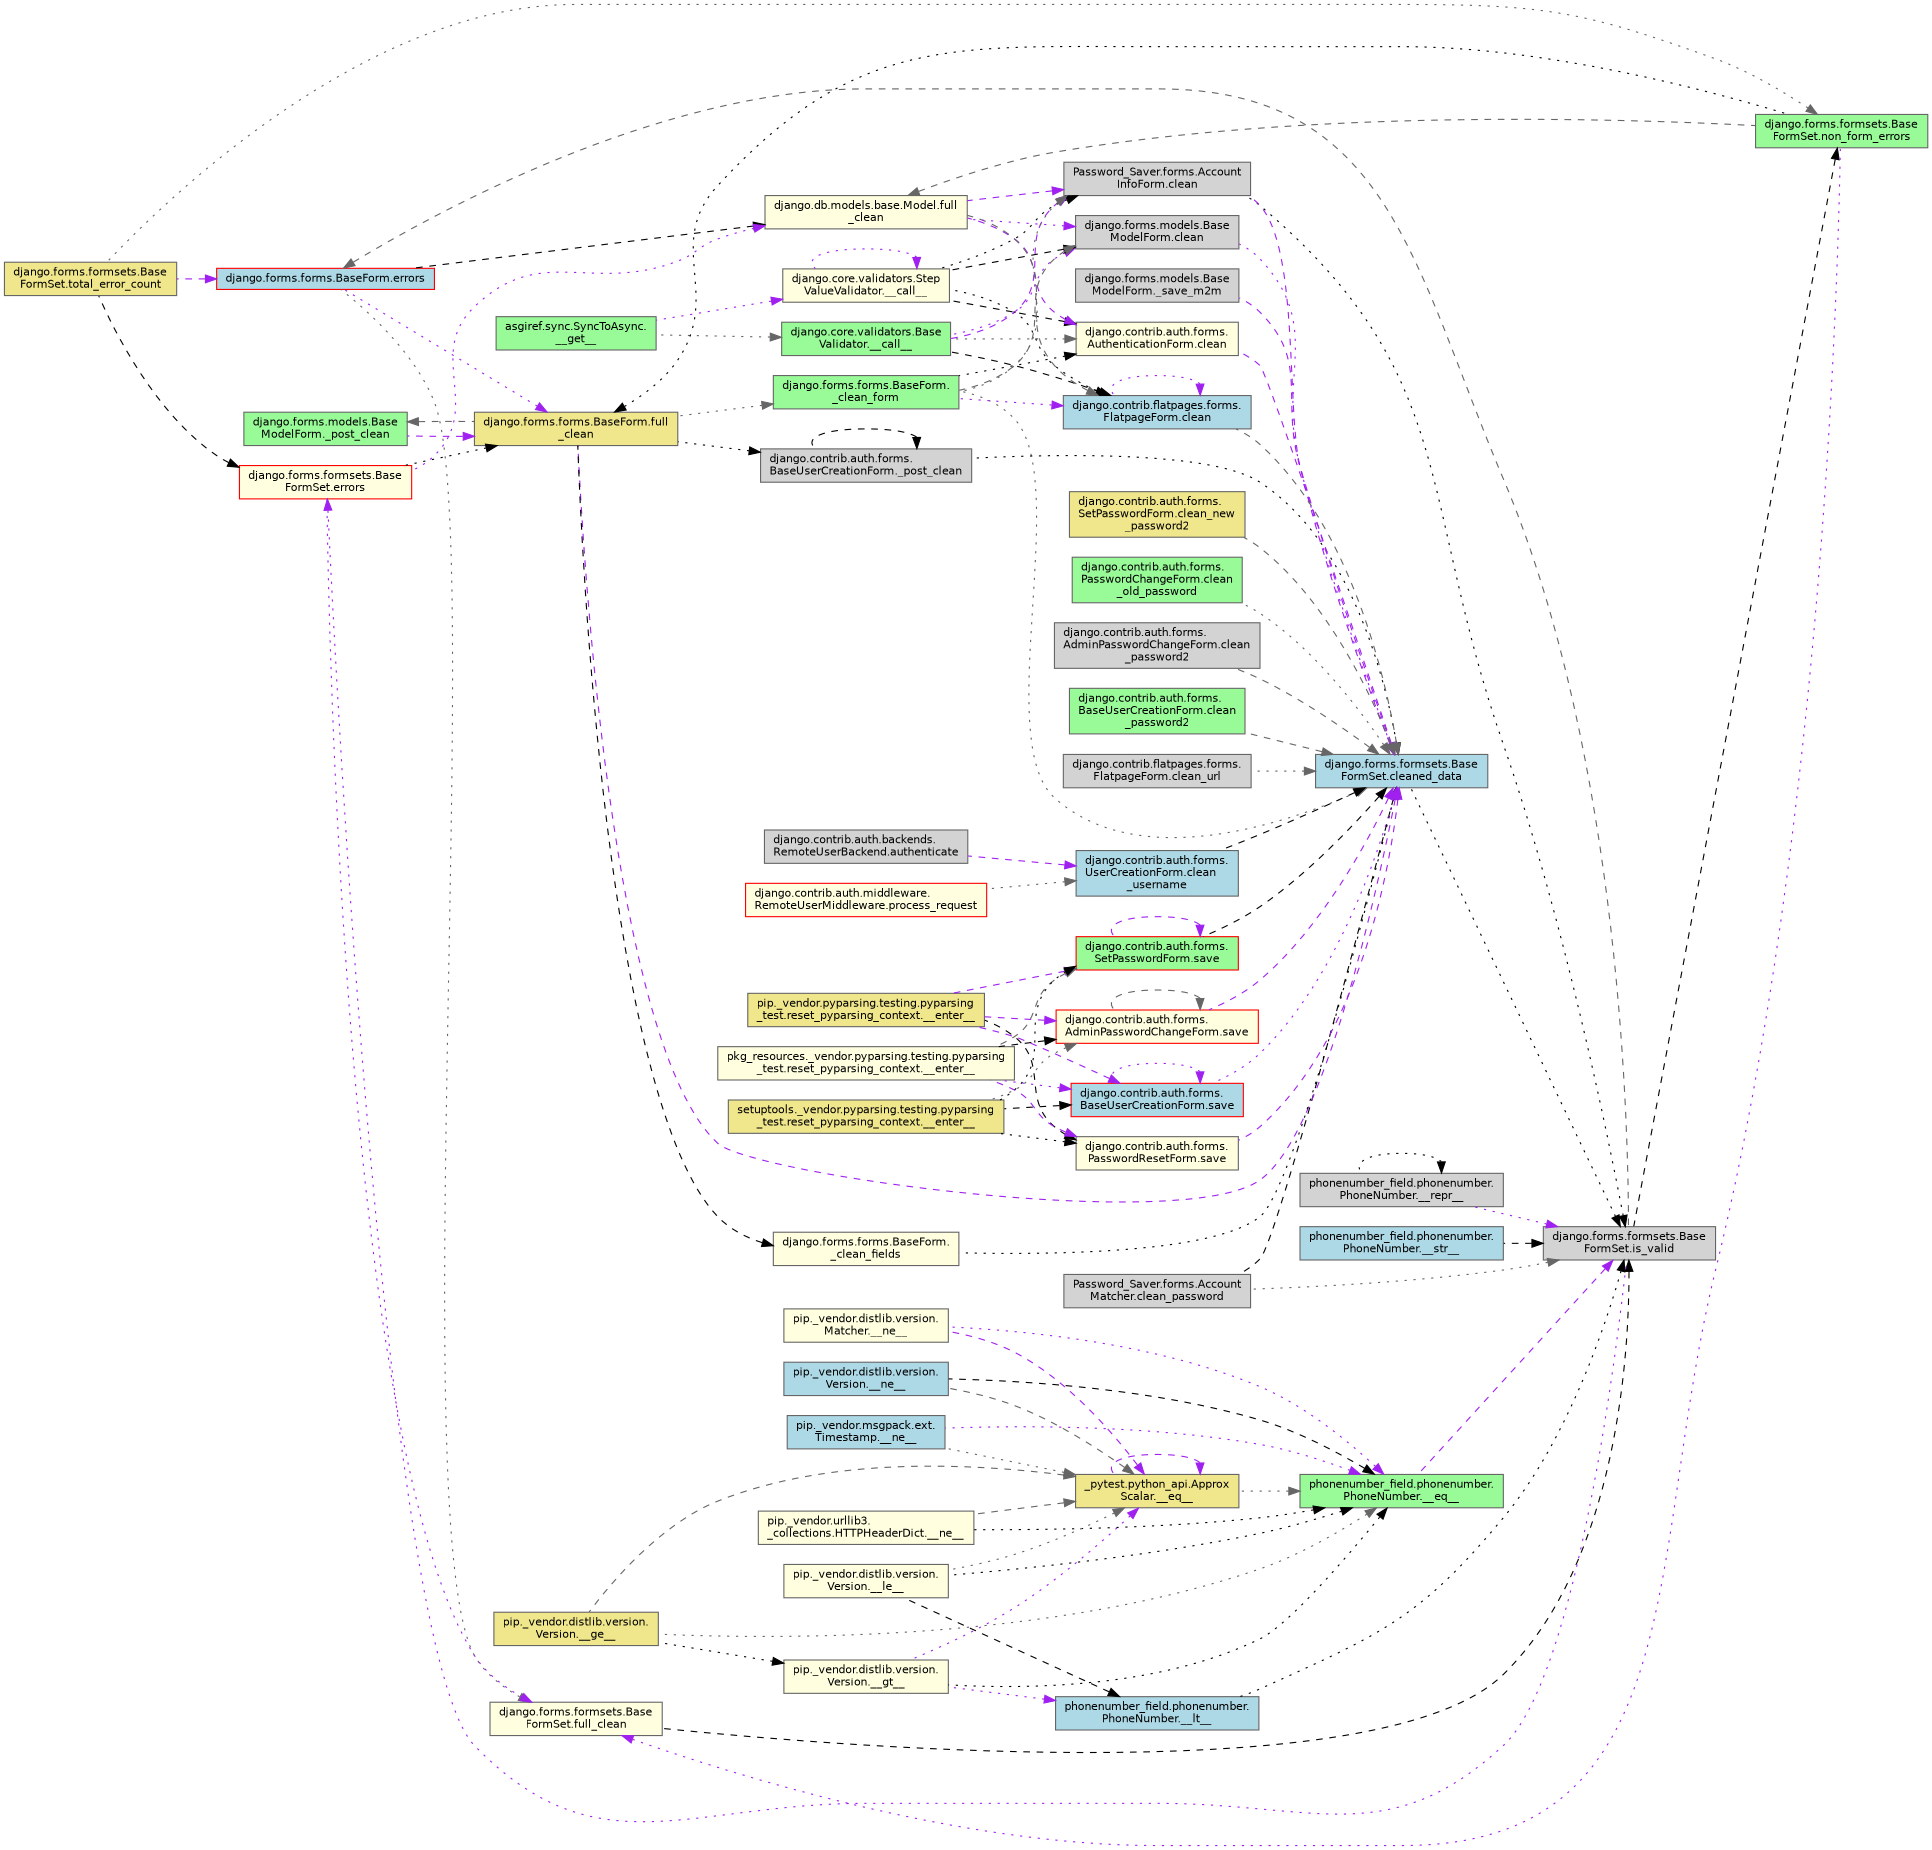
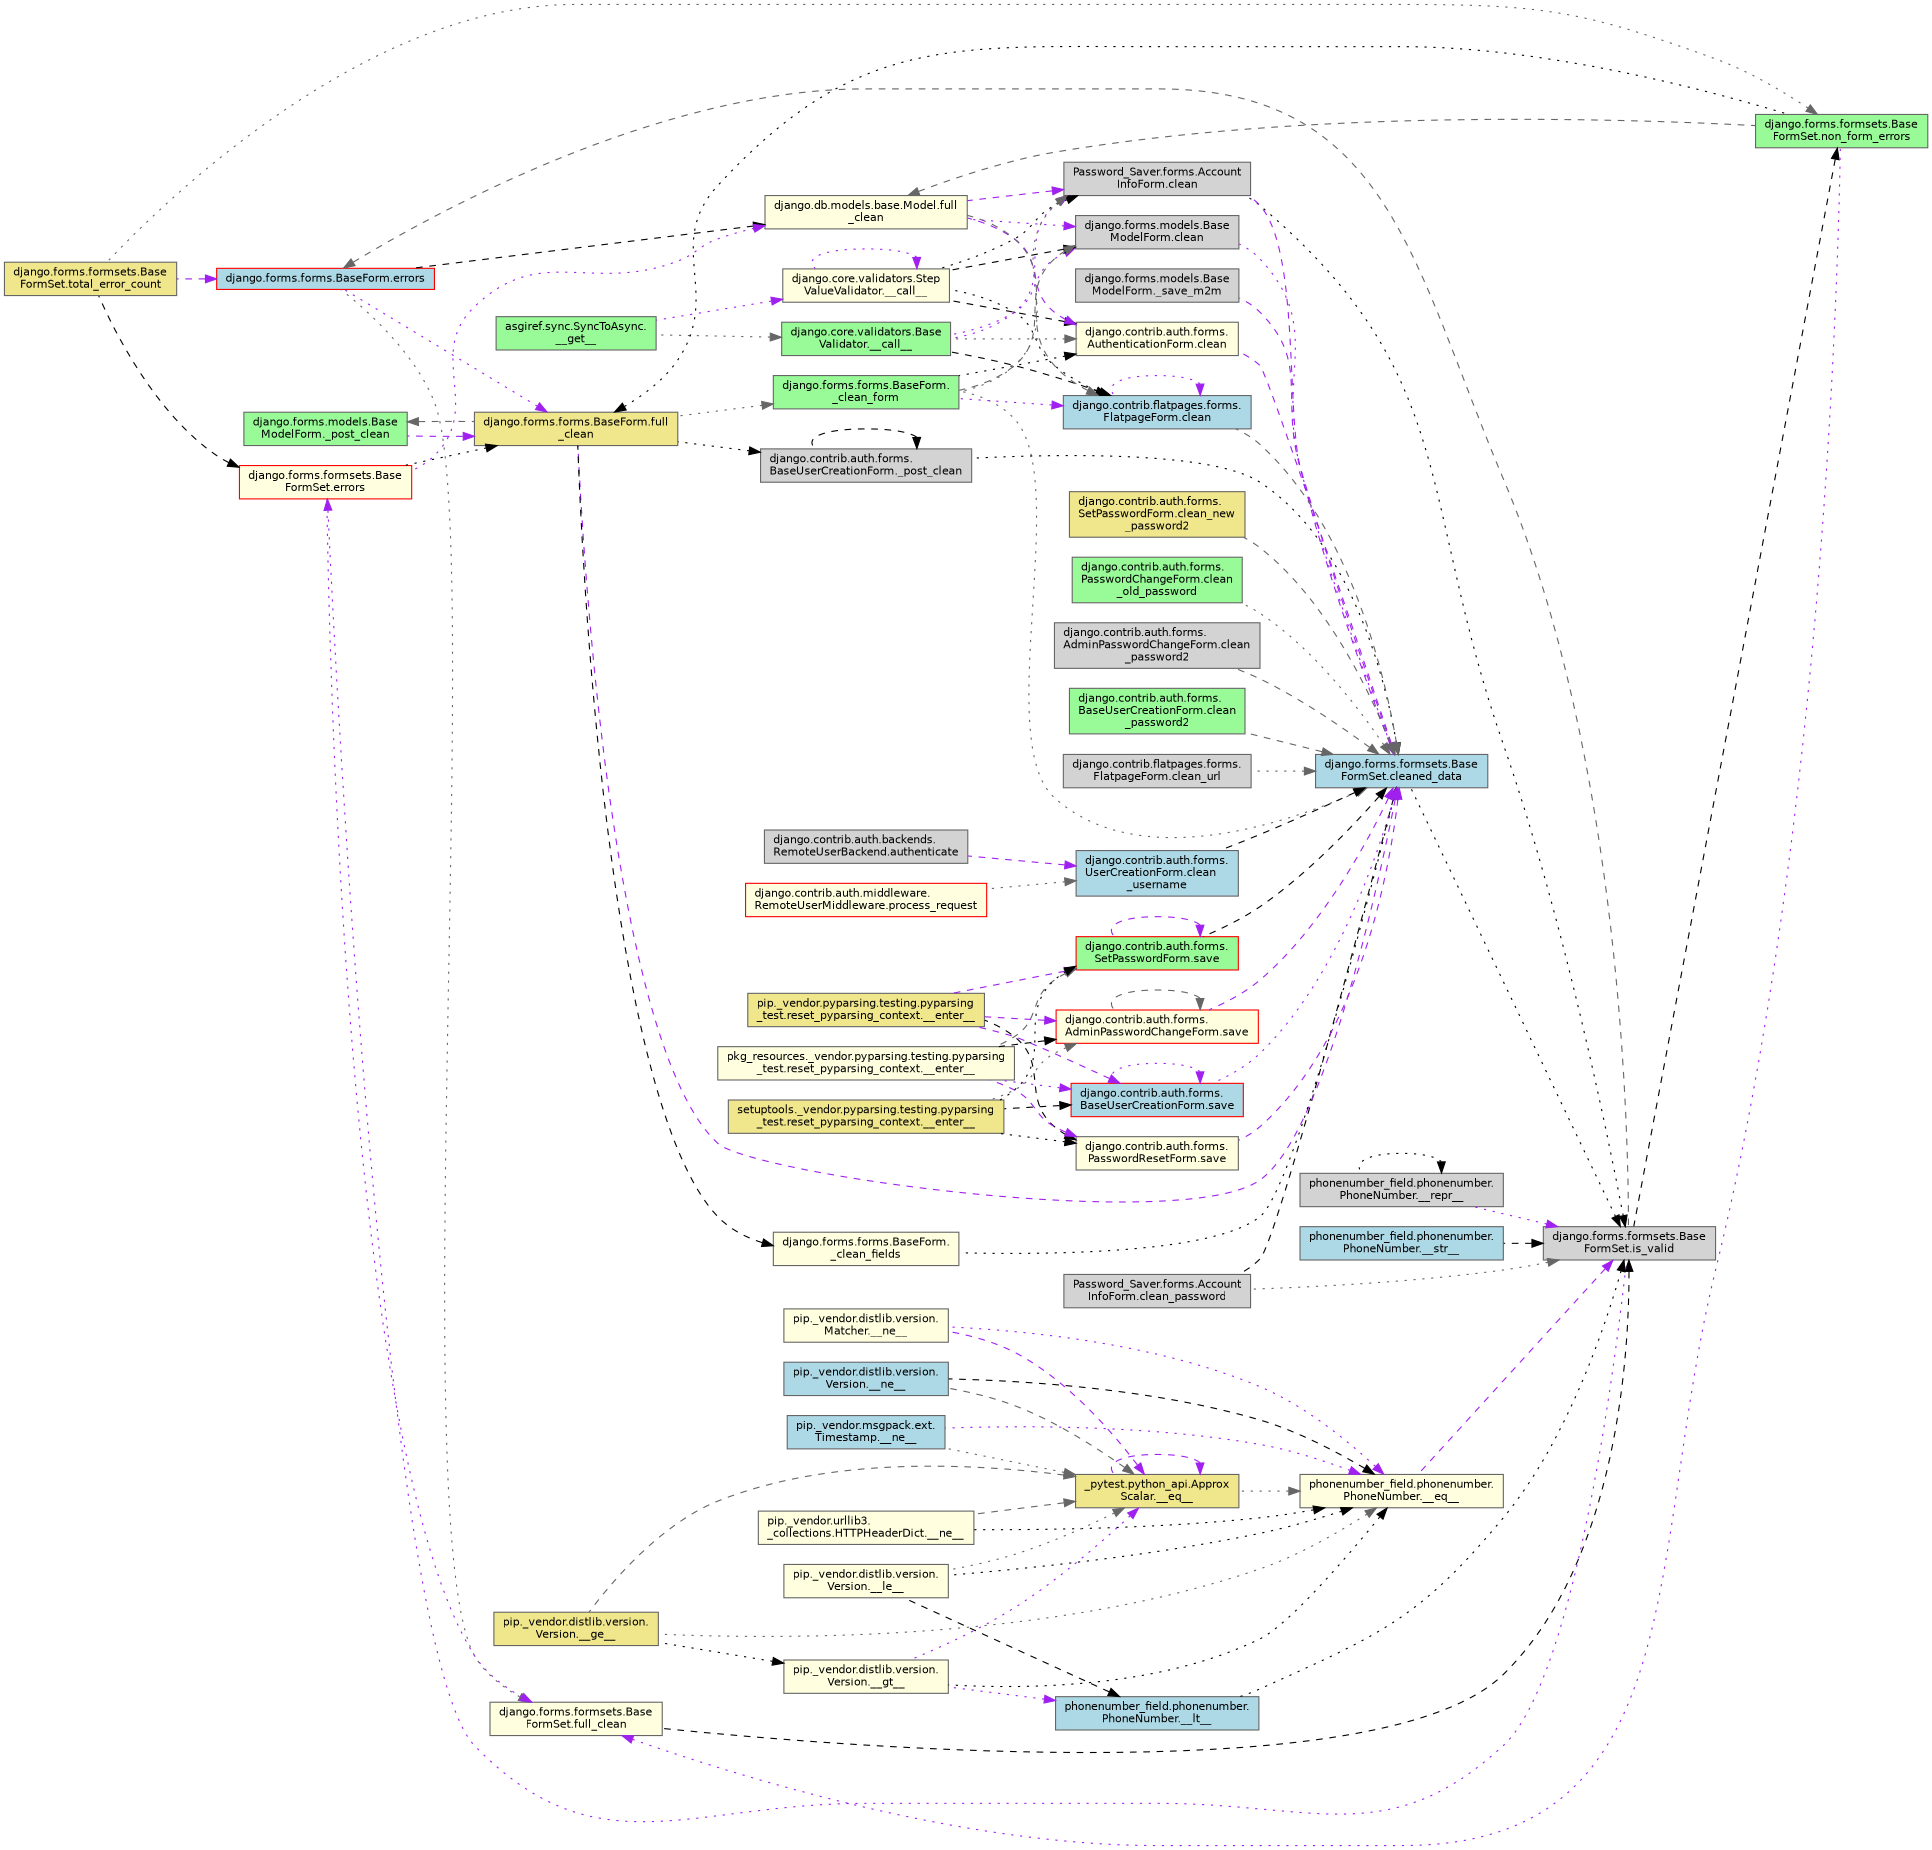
  digraph {
    rankdir=RL
    node [color=grey40 fillcolor=lightyellow fontname=Helvetica fontsize=10 shape=box style=filled]
    edge [color=purple dir=back fontname=Helvetica fontsize=10 labelfontname=Helvetica labelfontsize=10 style=dotted]
    n1 [color=gray40 fillcolor=palegreen fontcolor=black height=0.2 label="django.forms.formsets.Base\lFormSet.non_form_errors" width=0.4]
    n2 [fillcolor=lightgrey height=0.2 label="django.forms.formsets.Base\lFormSet.is_valid" width=0.4]
    n3 [fillcolor=khaki height=0.2 label="django.forms.formsets.Base\lFormSet.total_error_count" width=0.4]
-   n4 [fillcolor=palegreen height=0.2 label="phonenumber_field.phonenumber.\lPhoneNumber.__eq__" width=0.4]
+   n4 [height=0.2 label="phonenumber_field.phonenumber.\lPhoneNumber.__eq__" width=0.4]
    n5 [fillcolor=lightblue height=0.2 label="phonenumber_field.phonenumber.\lPhoneNumber.__lt__" width=0.4]
    n6 [fillcolor=lightgrey height=0.2 label="phonenumber_field.phonenumber.\lPhoneNumber.__repr__" width=0.4]
    n7 [fillcolor=lightblue height=0.2 label="phonenumber_field.phonenumber.\lPhoneNumber.__str__" width=0.4]
    n8 [fillcolor=lightgrey height=0.2 label="Password_Saver.forms.Account\lInfoForm.clean" width=0.4]
-   n9 [fillcolor=lightgrey height=0.2 label="Password_Saver.forms.Account\lMatcher.clean_password" width=0.4]
+   n9 [fillcolor=lightgrey height=0.2 label="Password_Saver.forms.Account\lInfoForm.clean_password" width=0.4]
    n10 [fillcolor=lightblue height=0.2 label="django.forms.formsets.Base\lFormSet.cleaned_data" width=0.4]
    n11 [height=0.2 label="django.forms.formsets.Base\lFormSet.full_clean" width=0.4]
    n12 [fillcolor=khaki height=0.2 label="_pytest.python_api.Approx\lScalar.__eq__" width=0.4]
    n13 [fillcolor=khaki height=0.2 label="pip._vendor.distlib.version.\lVersion.__ge__" width=0.4]
    n14 [height=0.2 label="pip._vendor.distlib.version.\lVersion.__gt__" width=0.4]
    n15 [height=0.2 label="pip._vendor.distlib.version.\lVersion.__le__" width=0.4]
    n16 [height=0.2 label="pip._vendor.distlib.version.\lMatcher.__ne__" width=0.4]
    n17 [fillcolor=lightblue height=0.2 label="pip._vendor.distlib.version.\lVersion.__ne__" width=0.4]
    n18 [fillcolor=lightblue height=0.2 label="pip._vendor.msgpack.ext.\lTimestamp.__ne__" width=0.4]
    n19 [height=0.2 label="pip._vendor.urllib3.\l_collections.HTTPHeaderDict.__ne__" width=0.4]
    n20 [fillcolor=palegreen height=0.2 label="django.core.validators.Base\lValidator.__call__" width=0.4]
    n21 [height=0.2 label="django.core.validators.Step\lValueValidator.__call__" width=0.4]
    n22 [fillcolor=palegreen height=0.2 label="django.forms.forms.BaseForm.\l_clean_form" width=0.4]
    n23 [height=0.2 label="django.db.models.base.Model.full\l_clean" width=0.4]
    n24 [fillcolor=khaki height=0.2 label="django.forms.forms.BaseForm.full\l_clean" width=0.4]
    n25 [height=0.2 label="django.forms.forms.BaseForm.\l_clean_fields" width=0.4]
    n26 [fillcolor=lightgrey height=0.2 label="django.contrib.auth.forms.\lBaseUserCreationForm._post_clean" width=0.4]
    n27 [fillcolor=lightgrey height=0.2 label="django.forms.models.Base\lModelForm._save_m2m" width=0.4]
    n28 [height=0.2 label="django.contrib.auth.forms.\lAuthenticationForm.clean" width=0.4]
    n29 [fillcolor=lightblue height=0.2 label="django.contrib.flatpages.forms.\lFlatpageForm.clean" width=0.4]
    n30 [fillcolor=lightgrey height=0.2 label="django.forms.models.Base\lModelForm.clean" width=0.4]
    n31 [fillcolor=khaki height=0.2 label="django.contrib.auth.forms.\lSetPasswordForm.clean_new\l_password2" width=0.4]
    n32 [fillcolor=palegreen height=0.2 label="django.contrib.auth.forms.\lPasswordChangeForm.clean\l_old_password" width=0.4]
    n33 [fillcolor=lightgrey height=0.2 label="django.contrib.auth.forms.\lAdminPasswordChangeForm.clean\l_password2" width=0.4]
    n34 [fillcolor=palegreen height=0.2 label="django.contrib.auth.forms.\lBaseUserCreationForm.clean\l_password2" width=0.4]
    n35 [fillcolor=lightgrey height=0.2 label="django.contrib.flatpages.forms.\lFlatpageForm.clean_url" width=0.4]
    n36 [fillcolor=lightblue height=0.2 label="django.contrib.auth.forms.\lUserCreationForm.clean\l_username" width=0.4]
    n37 [color=red height=0.2 label="django.contrib.auth.forms.\lAdminPasswordChangeForm.save" width=0.4]
    n38 [color=red fillcolor=lightblue height=0.2 label="django.contrib.auth.forms.\lBaseUserCreationForm.save" width=0.4]
    n39 [height=0.2 label="django.contrib.auth.forms.\lPasswordResetForm.save" width=0.4]
    n40 [color=red fillcolor=palegreen height=0.2 label="django.contrib.auth.forms.\lSetPasswordForm.save" width=0.4]
    n41 [color=red fillcolor=lightblue height=0.2 label="django.forms.forms.BaseForm.errors" width=0.4]
    n42 [color=red height=0.2 label="django.forms.formsets.Base\lFormSet.errors" width=0.4]
    n43 [fillcolor=palegreen height=0.2 label="asgiref.sync.SyncToAsync.\l__get__" width=0.4]
    n44 [fillcolor=palegreen height=0.2 label="django.forms.models.Base\lModelForm._post_clean" width=0.4]
    n45 [fillcolor=lightgrey height=0.2 label="django.contrib.auth.backends.\lRemoteUserBackend.authenticate" width=0.4]
    n46 [color=red height=0.2 label="django.contrib.auth.middleware.\lRemoteUserMiddleware.process_request" width=0.4]
    n47 [fillcolor=khaki height=0.2 label="pip._vendor.pyparsing.testing.pyparsing\l_test.reset_pyparsing_context.__enter__" width=0.4]
    n48 [height=0.2 label="pkg_resources._vendor.pyparsing.testing.pyparsing\l_test.reset_pyparsing_context.__enter__" width=0.4]
    n49 [fillcolor=khaki height=0.2 label="setuptools._vendor.pyparsing.testing.pyparsing\l_test.reset_pyparsing_context.__enter__" width=0.4]
    n1 -> n2 [color=black style=dashed]
    n1 -> n3 [color=gray40]
    n2 -> n4 [style=dashed]
    n2 -> n5 [color=black]
    n2 -> n6
    n2 -> n7 [color=black style=dashed]
    n2 -> n8 [color=black]
    n2 -> n9 [color=gray40]
    n2 -> n10 [color=black]
    n2 -> n11 [color=black style=dashed]
    n4 -> n12 [color=gray40]
    n4 -> n13 [color=gray40]
    n4 -> n14 [color=black]
    n4 -> n15 [color=black]
    n4 -> n16
    n4 -> n17 [color=black style=dashed]
    n4 -> n18
    n4 -> n19 [color=black]
    n5 -> n14
    n5 -> n15 [color=black style=dashed]
    n6 -> n6 [color=black]
-   n8 -> n20 [style=dashed]
+   n8 -> n20
    n8 -> n21 [color=black]
    n8 -> n22 [color=gray40]
    n8 -> n23 [style=dashed]
    n10 -> n8 [style=dashed]
    n10 -> n9 [color=black style=dashed]
    n10 -> n22 [color=gray40]
    n10 -> n24 [style=dashed]
    n10 -> n25 [color=black]
    n10 -> n26 [color=black]
    n10 -> n27 [style=dashed]
    n10 -> n28 [style=dashed]
    n10 -> n29 [color=gray40 style=dashed]
    n10 -> n30
    n10 -> n31 [color=gray40 style=dashed]
    n10 -> n32 [color=gray40]
    n10 -> n33 [color=gray40 style=dashed]
    n10 -> n34 [color=gray40 style=dashed]
    n10 -> n35 [color=gray40]
    n10 -> n36 [color=black style=dashed]
    n10 -> n37 [style=dashed]
    n10 -> n38
    n10 -> n39 [style=dashed]
    n10 -> n40 [color=black style=dashed]
    n11 -> n1
    n11 -> n41 [color=gray40]
    n11 -> n42
    n12 -> n12 [style=dashed]
    n12 -> n13 [color=gray40 style=dashed]
    n12 -> n14
    n12 -> n15 [color=gray40]
    n12 -> n16 [style=dashed]
    n12 -> n17 [color=gray40 style=dashed]
    n12 -> n18 [color=gray40]
    n12 -> n19 [color=gray40 style=dashed]
    n14 -> n13 [color=black]
    n20 -> n43 [color=gray40]
    n21 -> n21
    n21 -> n43
    n22 -> n24 [color=gray40]
    n23 -> n1 [color=gray40 style=dashed]
    n23 -> n41 [color=black style=dashed]
    n23 -> n42
    n24 -> n1 [color=black]
    n24 -> n41
    n24 -> n42 [color=black]
    n24 -> n44 [style=dashed]
    n25 -> n24 [color=black style=dashed]
    n26 -> n24 [color=black]
    n26 -> n26 [color=black style=dashed]
    n28 -> n20 [color=gray40]
    n28 -> n21 [color=black style=dashed]
    n28 -> n22 [color=black]
    n28 -> n23 [style=dashed]
    n29 -> n20 [color=black style=dashed]
    n29 -> n21 [color=black]
    n29 -> n22
    n29 -> n23 [color=gray40 style=dashed]
    n29 -> n29
    n30 -> n20
    n30 -> n21 [color=black style=dashed]
    n30 -> n22 [color=gray40 style=dashed]
    n30 -> n23
    n36 -> n45 [style=dashed]
    n36 -> n46 [color=gray40]
    n37 -> n37 [color=gray40 style=dashed]
    n37 -> n47 [style=dashed]
    n37 -> n48 [color=black style=dashed]
    n37 -> n49 [color=gray40]
    n38 -> n38
    n38 -> n47 [style=dashed]
    n38 -> n48
    n38 -> n49 [color=black style=dashed]
    n39 -> n47 [color=black style=dashed]
    n39 -> n48 [style=dashed]
    n39 -> n49 [color=black]
    n40 -> n40 [style=dashed]
    n40 -> n47 [style=dashed]
    n40 -> n48 [color=gray40 style=dashed]
    n40 -> n49 [color=black]
    n41 -> n2 [color=gray40 style=dashed]
    n41 -> n3 [style=dashed]
    n42 -> n2
    n42 -> n3 [color=black style=dashed]
    n44 -> n24 [color=gray40 style=dashed]
  }
